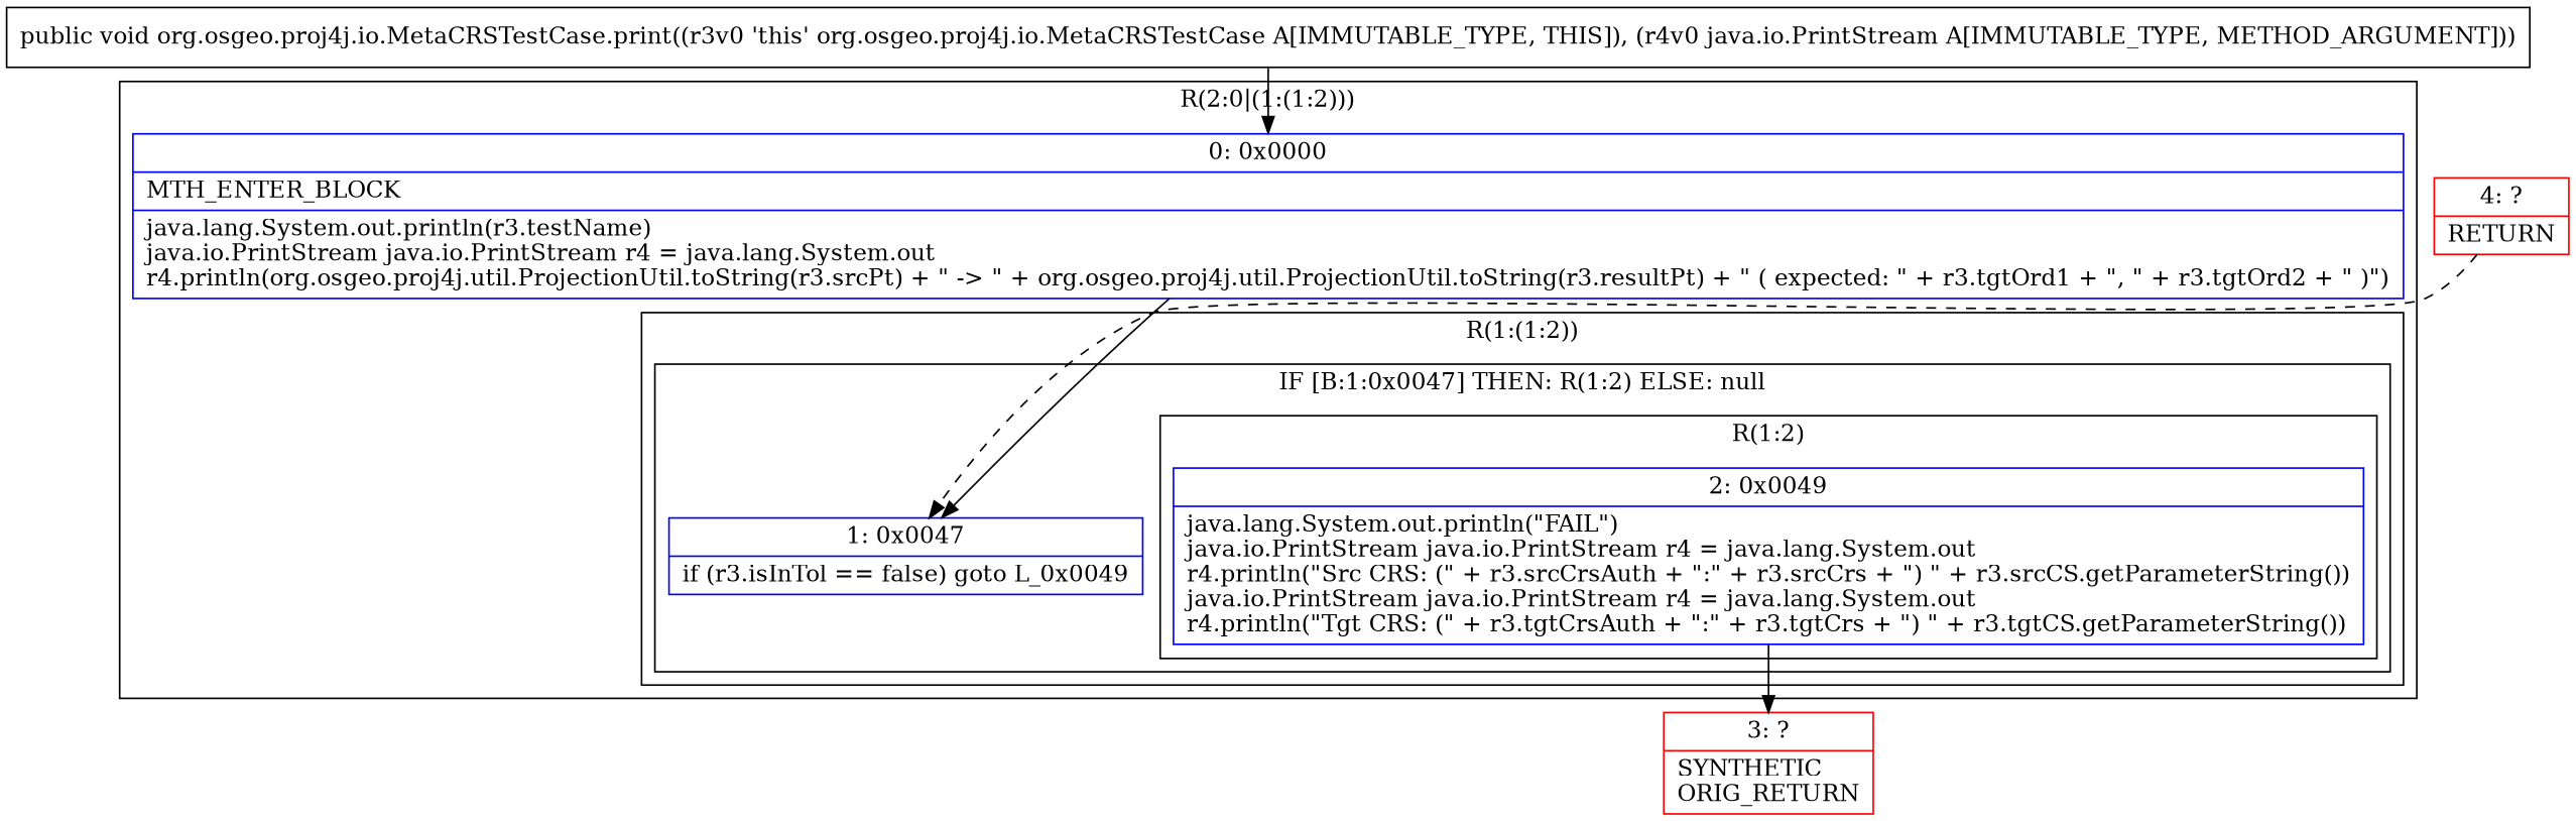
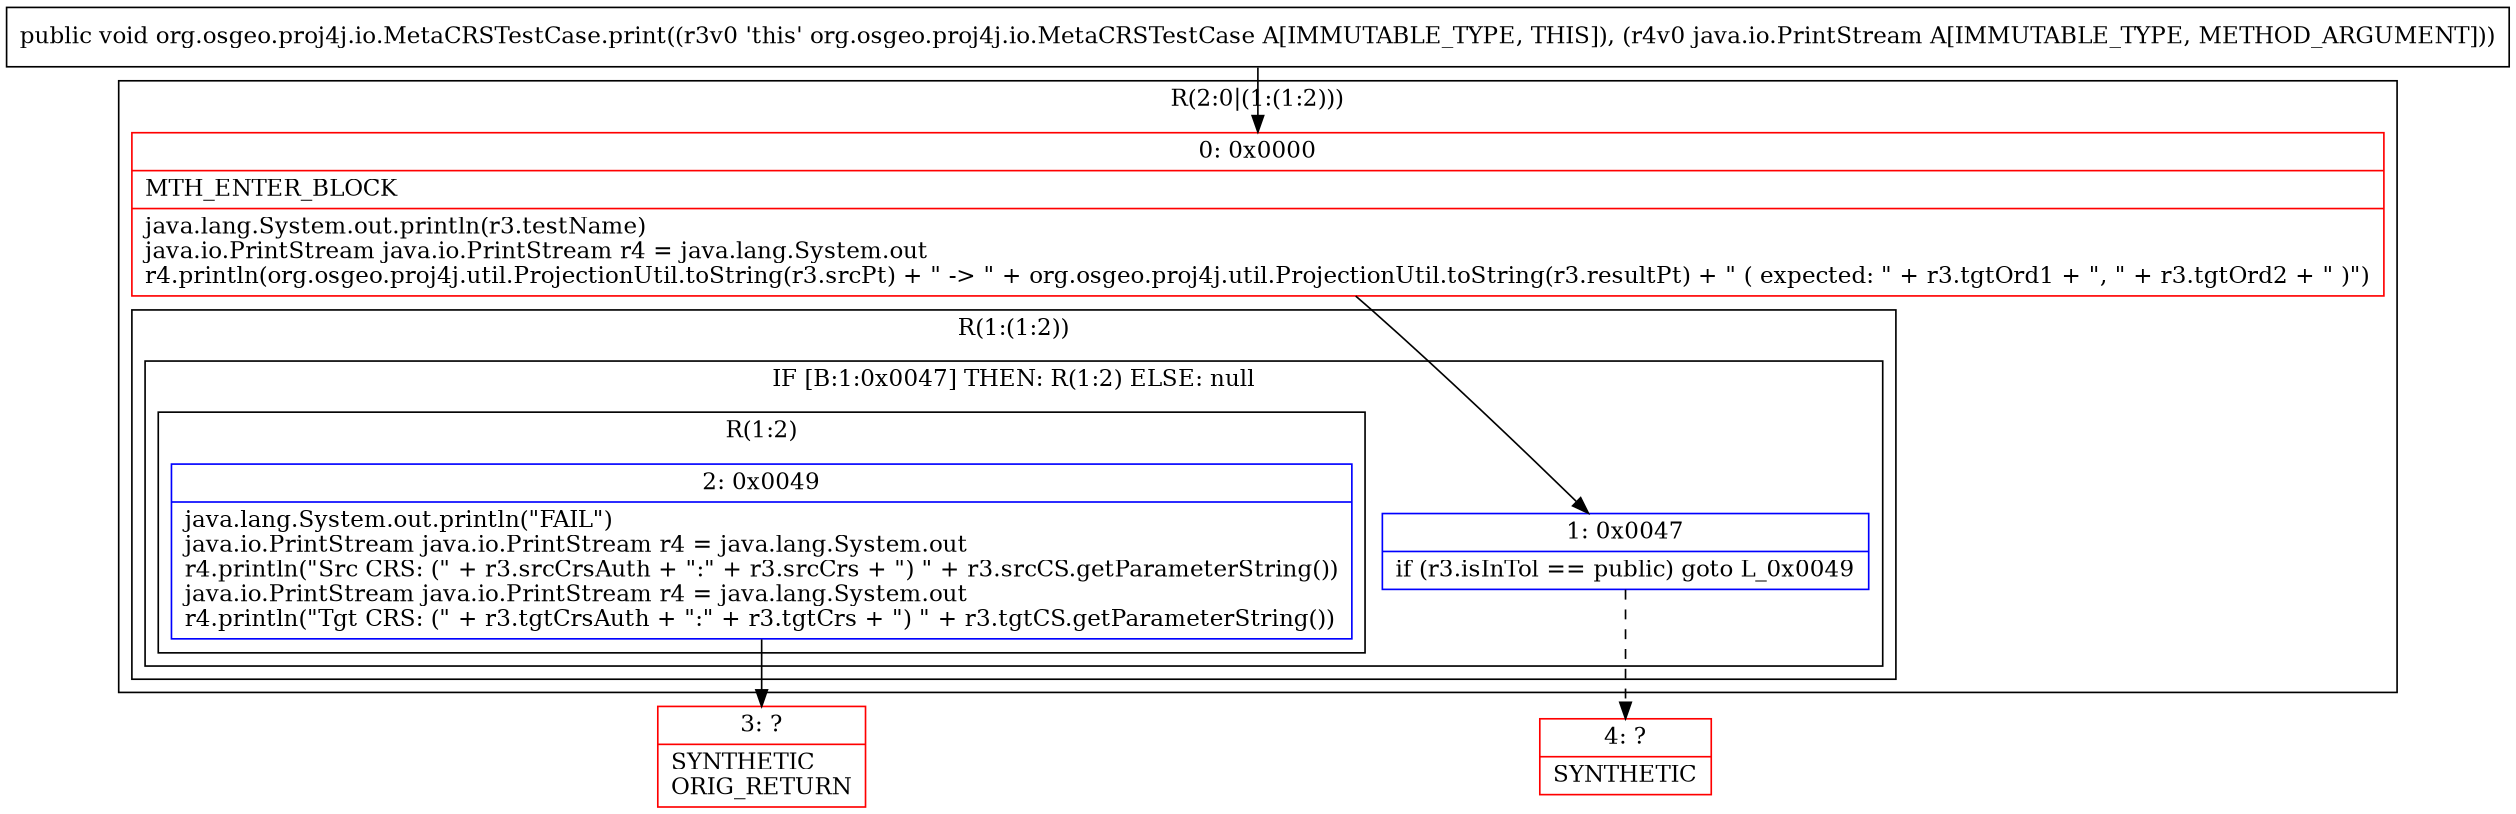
  digraph {
    node [color=blue shape=record]
    n1 [label="{2\:\ 0x0049|java.lang.System.out.println(\"FAIL\")\ljava.io.PrintStream java.io.PrintStream r4 = java.lang.System.out\lr4.println(\"Src CRS: (\" + r3.srcCrsAuth + \":\" + r3.srcCrs + \") \" + r3.srcCS.getParameterString())\ljava.io.PrintStream java.io.PrintStream r4 = java.lang.System.out\lr4.println(\"Tgt CRS: (\" + r3.tgtCrsAuth + \":\" + r3.tgtCrs + \") \" + r3.tgtCS.getParameterString())\l}"]
-   n2 [label="{1\:\ 0x0047|if (r3.isInTol == false) goto L_0x0049\l}"]
-   n3 [label="{0\:\ 0x0000|MTH_ENTER_BLOCK\l|java.lang.System.out.println(r3.testName)\ljava.io.PrintStream java.io.PrintStream r4 = java.lang.System.out\lr4.println(org.osgeo.proj4j.util.ProjectionUtil.toString(r3.srcPt) + \" \-\> \" + org.osgeo.proj4j.util.ProjectionUtil.toString(r3.resultPt) + \" ( expected: \" + r3.tgtOrd1 + \", \" + r3.tgtOrd2 + \" )\")\l}"]
+   n2 [label="{1\:\ 0x0047|if (r3.isInTol == public) goto L_0x0049\l}"]
+   n3 [color=red label="{0\:\ 0x0000|MTH_ENTER_BLOCK\l|java.lang.System.out.println(r3.testName)\ljava.io.PrintStream java.io.PrintStream r4 = java.lang.System.out\lr4.println(org.osgeo.proj4j.util.ProjectionUtil.toString(r3.srcPt) + \" \-\> \" + org.osgeo.proj4j.util.ProjectionUtil.toString(r3.resultPt) + \" ( expected: \" + r3.tgtOrd1 + \", \" + r3.tgtOrd2 + \" )\")\l}"]
    n4 [color=red label="{3\:\ ?|SYNTHETIC\lORIG_RETURN\l}"]
-   n5 [color=red label="{4\:\ ?|RETURN\l}"]
+   n5 [color=red label="{4\:\ ?|SYNTHETIC\l}"]
    n6 [label="{public void org.osgeo.proj4j.io.MetaCRSTestCase.print((r3v0 'this' org.osgeo.proj4j.io.MetaCRSTestCase A[IMMUTABLE_TYPE, THIS]), (r4v0 java.io.PrintStream A[IMMUTABLE_TYPE, METHOD_ARGUMENT])) }" color=""]
    subgraph cluster_1 {
      label="R(2:0|(1:(1:2)))"
      n3
      subgraph cluster_2 {
        label="R(1:(1:2))"
        subgraph cluster_3 {
          label="IF [B:1:0x0047] THEN: R(1:2) ELSE: null"
          n2
          subgraph cluster_4 {
            label="R(1:2)"
            n1
          }
        }
      }
    }
    n1 -> n4
-   n5 -> n2 [style=dashed]
+   n2 -> n5 [style=dashed]
    n3 -> n2
    n6 -> n3
  }
